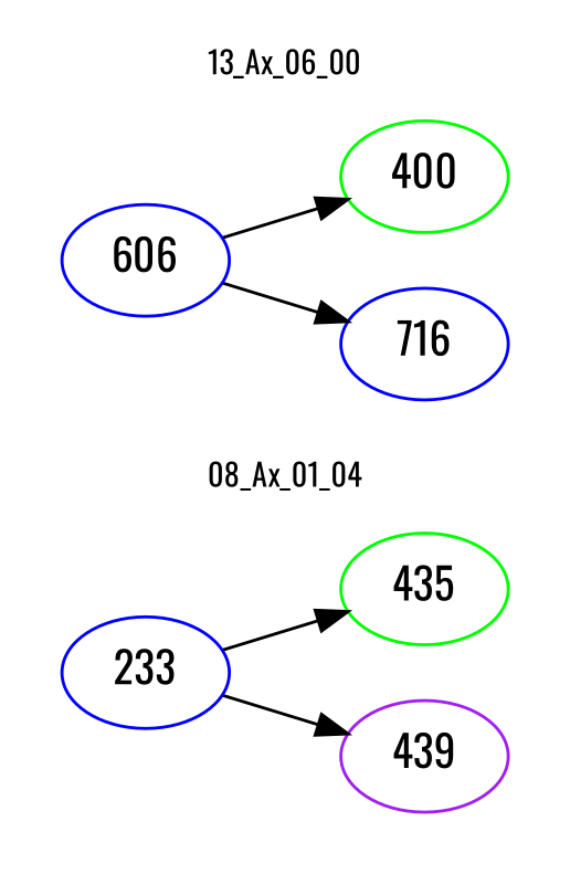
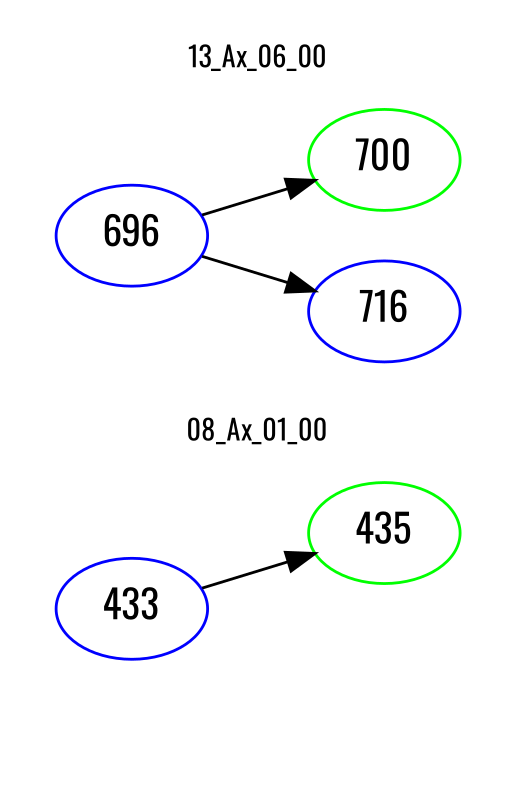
  digraph {
    fontname=Oswald
    rankdir=LR
    node [color=blue fontname=Oswald]
    edge [color=black fontname=Oswald]
-   n1 [label=233]
-   n2 [color=purple label=439]
+   n1 [label=433]
    n3 [color=green label=435]
-   n4 [label=606]
+   n4 [label=696]
    n5 [label=716]
-   n6 [color=green label=400]
+   n6 [color=green label=700]
    subgraph cluster_1 {
      color=white
      fontsize=10
-     label="08_Ax_01_04"
+     label="08_Ax_01_00"
      n1
-     n2
      n3
    }
    subgraph cluster_2 {
      color=white
      fontsize=10
      label="13_Ax_06_00"
      n4
      n5
      n6
    }
-   n1 -> n2
    n1 -> n3
    n4 -> n5
    n4 -> n6
  }
